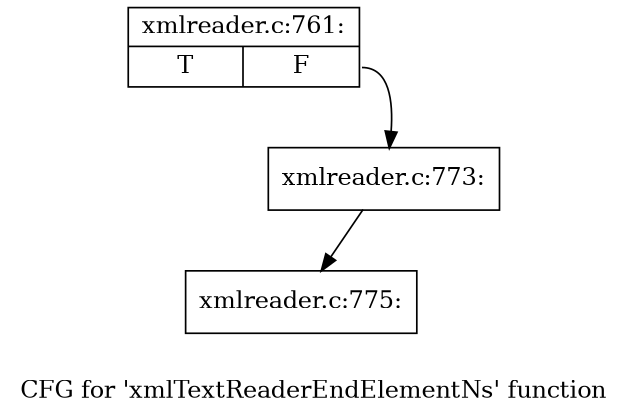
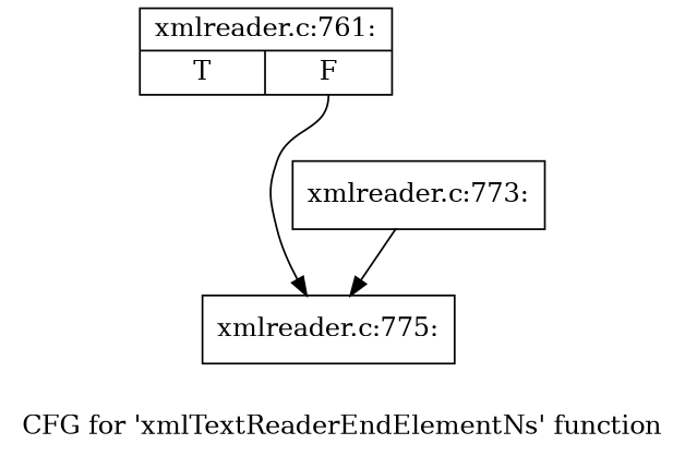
  digraph {
    label="CFG for 'xmlTextReaderEndElementNs' function"
    node [shape=record]
    n1 [label="{xmlreader.c:761:|{<s0>T|<s1>F}}"]
    n2 [label="{xmlreader.c:775:}"]
    n3 [label="{xmlreader.c:773:}"]
-   n1 -> n3 [tailport=s1]
+   n1 -> n2 [tailport=s1]
    n3 -> n2 [tailport=s0]
  }
